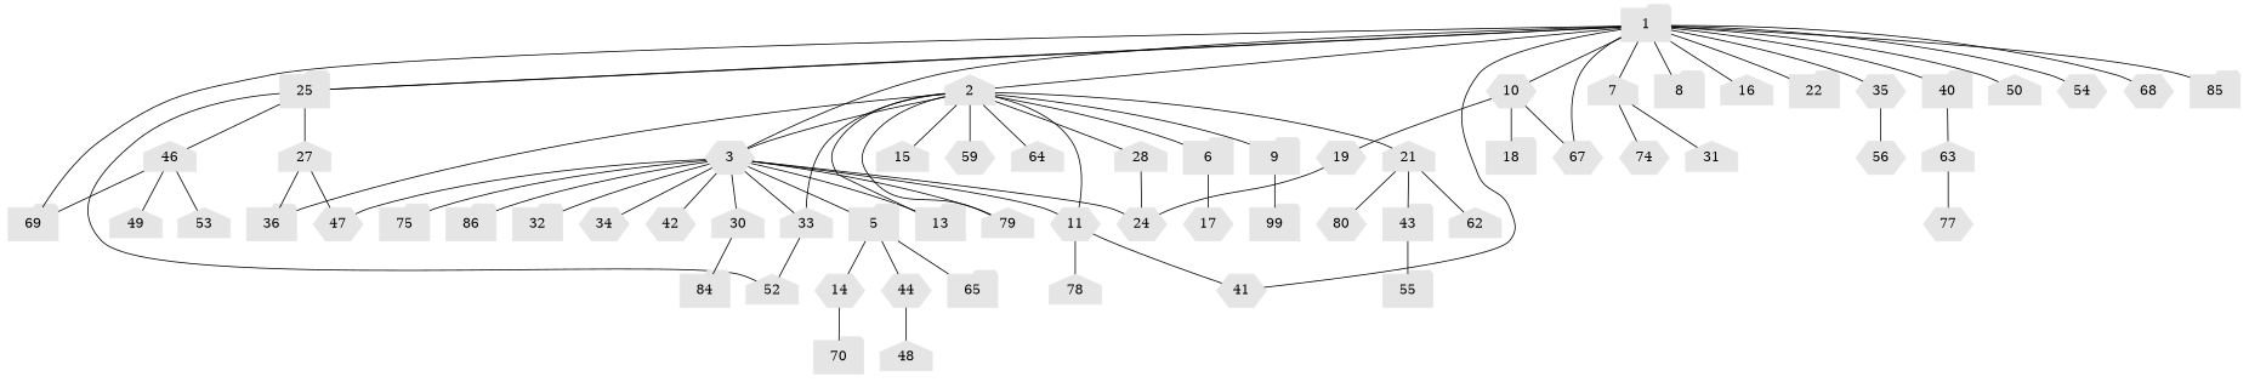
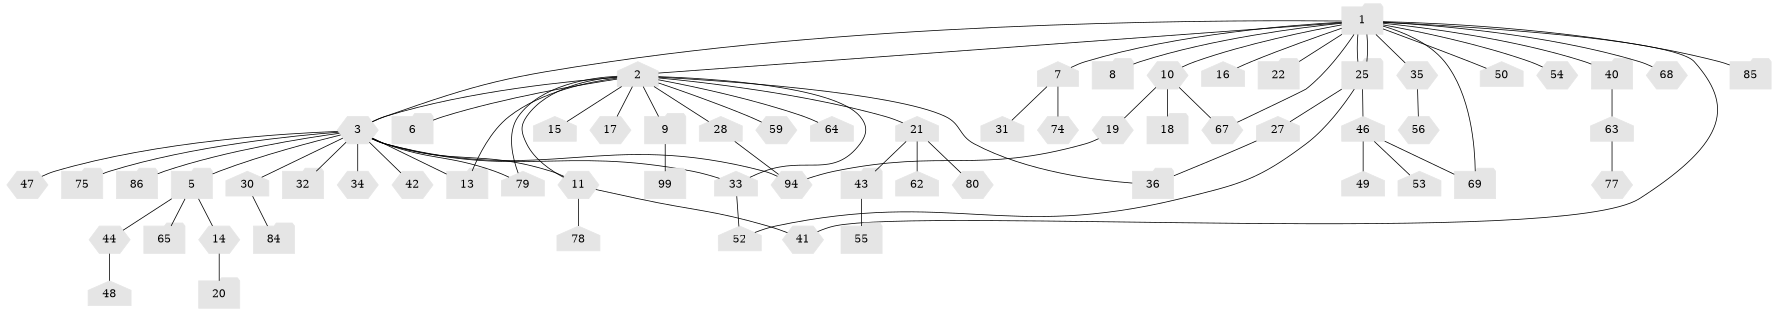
  graph {
    node [color=gray90 shape=folder style=filled]
    1 [super="+83"]
    2 [shape=house super="+4"]
    3 [shape=hexagon super="+12"]
    7 [shape=house super="+26"]
    8
    10 [shape=hexagon super="+38"]
    16 [shape=house]
    22
    25
    35 [shape=hexagon super="+57"]
    40 [super="+82"]
    41 [shape=hexagon]
    50 [shape=house]
    54 [shape=hexagon]
    67 [shape=hexagon super="+76"]
    68 [shape=hexagon]
    69
    85
    6
    9 [super="+60"]
    11 [shape=hexagon super="+29"]
    13 [super="+73"]
    15 [shape=house]
    17 [shape=hexagon]
    21 [shape=house super="+71"]
    28 [shape=house]
    33 [shape=house super="+45"]
    36
    59 [shape=hexagon]
    64 [shape=house]
    79 [shape=house]
-   24 [shape=hexagon super="+81"]
+   24 [shape=hexagon super="+81" label=94]
    5 [super="+72"]
    30 [shape=house]
    32
    34 [shape=hexagon]
    42 [shape=hexagon]
    47 [shape=hexagon]
    75
    86
    31 [shape=house]
    74 [shape=hexagon]
    18
    19 [shape=hexagon]
    27 [shape=house super="+58"]
    46 [shape=house super="+51"]
    52 [shape=house]
    56 [shape=hexagon]
    63 [shape=house]
    n50 [label=99 super="+66"]
    78 [shape=house]
    43
    62 [shape=house]
    80 [shape=hexagon]
    14 [shape=hexagon super="+23"]
    44 [shape=hexagon super="+70"]
    65
    84
-   20 [label=70]
+   20
    48 [shape=house]
    55 [super="+61"]
    49 [shape=house]
    53 [shape=house]
    77 [shape=hexagon super="+87"]
    1 -- 2
    1 -- 3
    1 -- 7
    1 -- 8
    1 -- 10
    1 -- 16
    1 -- 22
    1 -- 25
    1 -- 25
    1 -- 35
    1 -- 40
    1 -- 41
    1 -- 50
    1 -- 54
    1 -- 67
    1 -- 68
    1 -- 69
    1 -- 85
    2 -- 3 [weight=2]
    2 -- 6
    2 -- 9
    2 -- 11
    2 -- 13
    2 -- 15
-   6 -- 17
+   2 -- 17
    2 -- 21
    2 -- 28
    2 -- 33
    2 -- 36
    2 -- 59
    2 -- 64
    2 -- 79
    3 -- 11
    3 -- 13
    3 -- 33
    3 -- 79
    3 -- 24
    3 -- 5
    3 -- 30
    3 -- 32
    3 -- 34
    3 -- 42
    3 -- 47
    3 -- 75
    3 -- 86
    7 -- 31
    7 -- 74
    10 -- 67
    10 -- 18
    10 -- 19
    25 -- 27
    25 -- 46
    25 -- 52
    35 -- 56
    40 -- 63
    9 -- n50
    11 -- 41
    11 -- 78
    21 -- 43
    21 -- 62
    21 -- 80
    28 -- 24
    33 -- 52
    5 -- 14
    5 -- 44
    5 -- 65
    30 -- 84
    19 -- 24
    27 -- 36
-   27 -- 47
    46 -- 69
    46 -- 49
    46 -- 53
    63 -- 77
    43 -- 55
    14 -- 20
    44 -- 48
  }
